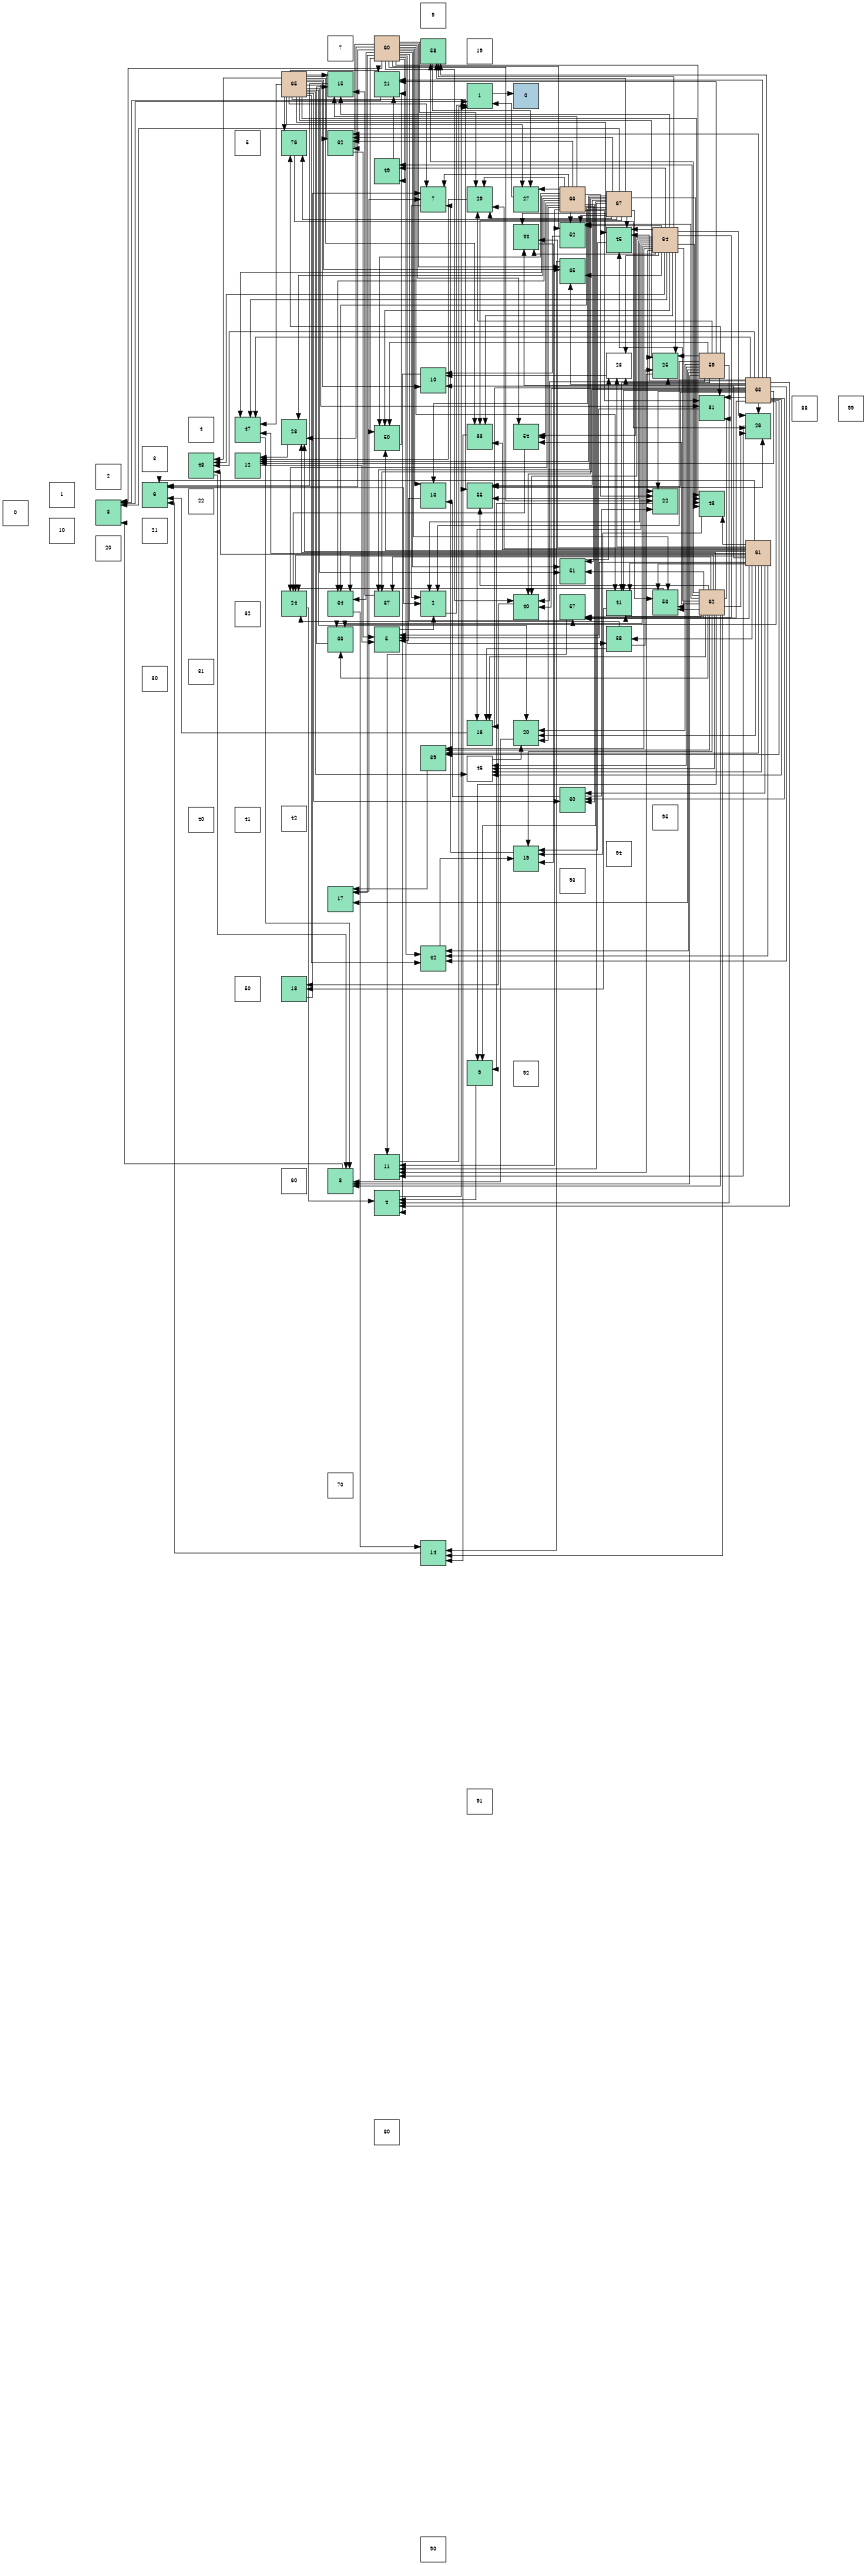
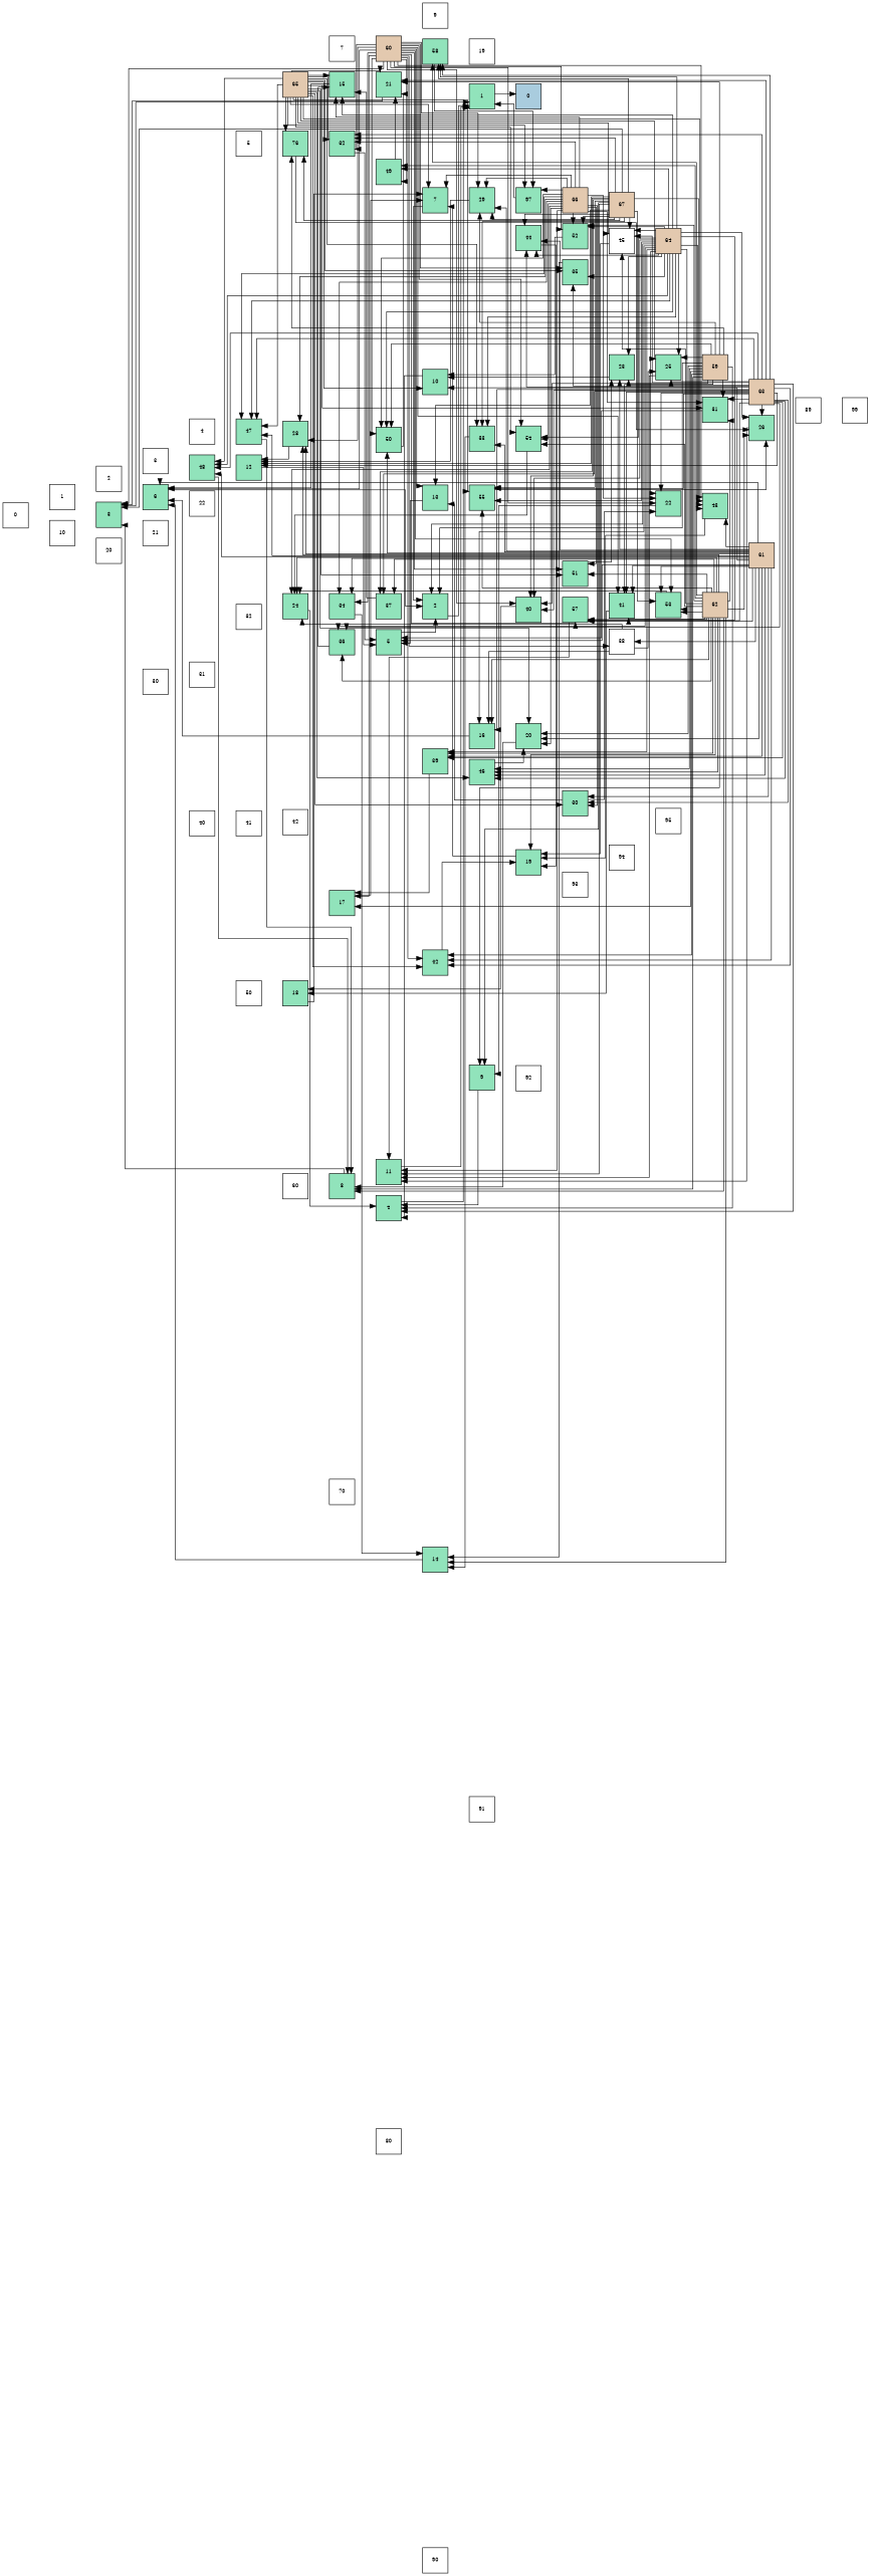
  digraph {
    rank=same
    rankdir=LR
    splines=ortho
    node [fillcolor="#91e3bb" fixedsize=true fontsize=8 shape=square style=filled]
    edge [constraint=false style=vis]
    n1 [fillcolor="#ffffff" label=0 width=0.6]
    n2 [fillcolor="#ffffff" label=1 width=0.6]
    n3 [fillcolor="#ffffff" label=10 width=0.6]
    n4 [fillcolor="#ffffff" label=2 width=0.6]
    n5 [label=3 width=0.6]
    n6 [fillcolor="#ffffff" label=20 width=0.6]
    n7 [fillcolor="#ffffff" label=3 width=0.6]
    n8 [label=6 width=0.6]
    n9 [fillcolor="#ffffff" label=21 width=0.6]
    n10 [label=1 width=0.6]
    n11 [fillcolor="#ffffff" label=4 width=0.6]
    n12 [label=48 width=0.6]
    n13 [fillcolor="#ffffff" label=22 width=0.6]
    n14 [label=2 width=0.6]
    n15 [fillcolor="#ffffff" label=5 width=0.6]
    n16 [label=47 width=0.6]
    n17 [label=12 width=0.6]
    n18 [label=8 width=0.6]
    n19 [fillcolor="#e3c9af" label=65 width=0.6]
    n20 [label=76 width=0.6]
    n21 [label=28 width=0.6]
    n22 [fillcolor="#ffffff" label=7 width=0.6]
    n23 [label=15 width=0.6]
    n24 [label=21 width=0.6]
    n25 [label=32 width=0.6]
    n26 [label=7 width=0.6]
    n27 [label=10 width=0.6]
-   n28 [label=27 width=0.6]
+   n28 [label=97 width=0.6]
    n29 [label=33 width=0.6]
    n30 [label=55 width=0.6]
    n31 [label=54 width=0.6]
    n32 [label=35 width=0.6]
-   n33 [label=45 width=0.6]
+   n33 [fillcolor="#ffffff" label=45 width=0.6]
    n34 [label=51 width=0.6]
    n35 [label=25 width=0.6]
    n36 [label=42 width=0.6]
-   n37 [fillcolor="#ffffff" label=46 width=0.6]
+   n37 [label=46 width=0.6]
    n38 [label=20 width=0.6]
    n39 [label=31 width=0.6]
    n40 [label=30 width=0.6]
    n41 [label=43 width=0.6]
    n42 [label=26 width=0.6]
    n43 [fillcolor="#e3c9af" label=60 width=0.6]
    n44 [label=49 width=0.6]
    n45 [label=58 width=0.6]
    n46 [label=24 width=0.6]
    n47 [label=5 width=0.6]
    n48 [label=50 width=0.6]
    n49 [label=29 width=0.6]
    n50 [label=4 width=0.6]
    n51 [label=52 width=0.6]
    n52 [fillcolor="#e3c9af" label=66 width=0.6]
    n53 [label=14 width=0.6]
    n54 [label=44 width=0.6]
    n55 [label=40 width=0.6]
-   n56 [fillcolor="#ffffff" label=23 width=0.6]
+   n56 [label=23 width=0.6]
    n57 [label=19 width=0.6]
    n58 [fillcolor="#e3c9af" label=64 width=0.6]
    n59 [label=41 width=0.6]
    n60 [label=11 width=0.6]
    n61 [fillcolor="#e3c9af" label=59 width=0.6]
    n62 [label=9 width=0.6]
    n63 [label=57 width=0.6]
    n64 [fillcolor="#e3c9af" label=63 width=0.6]
    n65 [label=13 width=0.6]
    n66 [label=22 width=0.6]
-   n67 [label=38 width=0.6]
+   n67 [fillcolor="#ffffff" label=38 width=0.6]
    n68 [fillcolor="#ffffff" label=94 width=0.6]
    n69 [fillcolor="#e3c9af" label=61 width=0.6]
    n70 [fillcolor="#ffffff" label=9 width=0.6]
    n71 [label=34 width=0.6]
    n72 [label=17 width=0.6]
    n73 [label=53 width=0.6]
    n74 [fillcolor="#ffffff" label=19 width=0.6]
    n75 [label=37 width=0.6]
    n76 [fillcolor="#e3c9af" label=67 width=0.6]
    n77 [label=18 width=0.6]
    n78 [label=16 width=0.6]
    n79 [fillcolor="#ffffff" label=95 width=0.6]
    n80 [fillcolor="#e3c9af" label=62 width=0.6]
    n81 [fillcolor="#a9ccde" label=0 width=0.6]
    n82 [fillcolor="#ffffff" label=30 width=0.6]
    n83 [fillcolor="#ffffff" label=31 width=0.6]
    n84 [fillcolor="#ffffff" label=32 width=0.6]
-   n85 [fillcolor="#ffffff" label=88 width=0.6]
+   n85 [fillcolor="#ffffff" label=89 width=0.6]
    n86 [fillcolor="#ffffff" label=40 width=0.6]
    n87 [fillcolor="#ffffff" label=41 width=0.6]
    n88 [fillcolor="#ffffff" label=42 width=0.6]
    n89 [label=36 width=0.6]
    n90 [label=39 width=0.6]
    n91 [fillcolor="#ffffff" label=50 width=0.6]
    n92 [fillcolor="#ffffff" label=91 width=0.6]
    n93 [fillcolor="#ffffff" label=60 width=0.6]
    n94 [fillcolor="#ffffff" label=93 width=0.6]
    n95 [fillcolor="#ffffff" label=92 width=0.6]
    n96 [fillcolor="#ffffff" label=70 width=0.6]
    n97 [fillcolor="#ffffff" label=80 width=0.6]
    n98 [fillcolor="#ffffff" label=90 width=0.6]
    n99 [fillcolor="#ffffff" label=99 width=0.6]
    n1 -> n2 [constraint=true style=invis]
    n1 -> n3 [constraint=true style=invis]
    n2 -> n4 [constraint=true style=invis]
    n2 -> n5 [constraint=true style=invis]
    n3 -> n5 [constraint=true style=invis]
    n3 -> n6 [constraint=true style=invis]
    n4 -> n7 [constraint=true style=invis]
    n4 -> n8 [constraint=true style=invis]
    n5 -> n8 [constraint=true style=invis]
    n5 -> n9 [constraint=true style=invis]
    n5 -> n10
    n6 -> n9 [constraint=true style=invis]
    n6 -> n82 [constraint=true style=invis]
    n7 -> n11 [constraint=true style=invis]
    n7 -> n12 [constraint=true style=invis]
    n8 -> n12 [constraint=true style=invis]
    n8 -> n13 [constraint=true style=invis]
    n8 -> n14
    n9 -> n13 [constraint=true style=invis]
    n9 -> n83 [constraint=true style=invis]
    n10 -> n28 [constraint=true style=invis]
    n10 -> n81
    n10 -> n81 [constraint=true style=invis]
    n11 -> n15 [constraint=true style=invis]
    n11 -> n16 [constraint=true style=invis]
    n12 -> n16 [constraint=true style=invis]
    n12 -> n17 [constraint=true style=invis]
    n12 -> n18
    n13 -> n17 [constraint=true style=invis]
    n13 -> n84 [constraint=true style=invis]
    n14 -> n10
    n14 -> n30 [constraint=true style=invis]
    n14 -> n78 [constraint=true style=invis]
    n15 -> n19 [constraint=true style=invis]
    n15 -> n20 [constraint=true style=invis]
    n16 -> n18
    n16 -> n20 [constraint=true style=invis]
    n16 -> n21 [constraint=true style=invis]
    n17 -> n21 [constraint=true style=invis]
    n17 -> n46 [constraint=true style=invis]
    n17 -> n47
    n18 -> n5
    n18 -> n50 [constraint=true style=invis]
    n18 -> n60 [constraint=true style=invis]
    n19 -> n12
    n19 -> n16
    n19 -> n20
    n19 -> n22 [constraint=true style=invis]
    n19 -> n23
    n19 -> n23 [constraint=true style=invis]
    n19 -> n24
    n19 -> n25
    n19 -> n26
    n19 -> n27
    n19 -> n28
    n19 -> n29
    n19 -> n30
+   n19 -> n31
    n19 -> n32
    n19 -> n33
    n19 -> n34
    n19 -> n35
    n19 -> n36
    n19 -> n37
    n19 -> n38
    n19 -> n39
    n19 -> n40
    n19 -> n41
    n20 -> n23 [constraint=true style=invis]
    n20 -> n25 [constraint=true style=invis]
    n20 -> n42
    n21 -> n17
    n21 -> n25 [constraint=true style=invis]
    n21 -> n71 [constraint=true style=invis]
    n22 -> n24 [constraint=true style=invis]
    n22 -> n43 [constraint=true style=invis]
    n23 -> n8
    n23 -> n24 [constraint=true style=invis]
    n23 -> n44 [constraint=true style=invis]
    n24 -> n5
    n24 -> n26 [constraint=true style=invis]
    n24 -> n45 [constraint=true style=invis]
    n25 -> n44 [constraint=true style=invis]
    n25 -> n47
    n25 -> n48 [constraint=true style=invis]
    n26 -> n10 [constraint=true style=invis]
    n26 -> n14
    n26 -> n49 [constraint=true style=invis]
    n27 -> n29 [constraint=true style=invis]
    n27 -> n49 [constraint=true style=invis]
    n27 -> n50
    n28 -> n10
    n28 -> n51 [constraint=true style=invis]
    n28 -> n52 [constraint=true style=invis]
    n29 -> n31 [constraint=true style=invis]
    n29 -> n53
    n29 -> n54 [constraint=true style=invis]
    n30 -> n31 [constraint=true style=invis]
    n30 -> n42
    n30 -> n55 [constraint=true style=invis]
    n31 -> n32 [constraint=true style=invis]
    n31 -> n34 [constraint=true style=invis]
    n31 -> n46
    n32 -> n33 [constraint=true style=invis]
    n32 -> n53
    n32 -> n56 [constraint=true style=invis]
    n33 -> n35 [constraint=true style=invis]
    n33 -> n57
    n33 -> n58 [constraint=true style=invis]
    n34 -> n56
    n34 -> n56 [constraint=true style=invis]
    n34 -> n59 [constraint=true style=invis]
    n35 -> n39 [constraint=true style=invis]
    n35 -> n60
    n35 -> n61 [constraint=true style=invis]
    n36 -> n37 [constraint=true style=invis]
    n36 -> n57
    n36 -> n62 [constraint=true style=invis]
    n37 -> n38
    n37 -> n38 [constraint=true style=invis]
    n37 -> n57 [constraint=true style=invis]
    n38 -> n18
    n38 -> n40 [constraint=true style=invis]
    n38 -> n63 [constraint=true style=invis]
    n39 -> n42 [constraint=true style=invis]
    n39 -> n47
    n39 -> n64 [constraint=true style=invis]
    n40 -> n65
    n40 -> n66
    n40 -> n67 [constraint=true style=invis]
    n40 -> n68 [constraint=true style=invis]
    n41 -> n42 [constraint=true style=invis]
    n41 -> n57
    n41 -> n69 [constraint=true style=invis]
    n42 -> n60
    n42 -> n85 [constraint=true style=invis]
    n43 -> n5
    n43 -> n8
    n43 -> n21
    n43 -> n25
    n43 -> n31
    n43 -> n32
    n43 -> n34
    n43 -> n36
    n43 -> n41
    n43 -> n44
    n43 -> n45 [constraint=true style=invis]
    n43 -> n48
    n43 -> n49
    n43 -> n51
    n43 -> n55
    n43 -> n59
    n43 -> n63
    n43 -> n65
    n43 -> n66
    n43 -> n67
    n43 -> n70 [constraint=true style=invis]
    n43 -> n71
    n43 -> n72
    n43 -> n73
    n44 -> n24
    n44 -> n26 [constraint=true style=invis]
    n44 -> n27 [constraint=true style=invis]
    n45 -> n10 [constraint=true style=invis]
    n45 -> n28
    n45 -> n74 [constraint=true style=invis]
    n46 -> n50
    n46 -> n71 [constraint=true style=invis]
    n46 -> n89 [constraint=true style=invis]
    n47 -> n14
    n47 -> n14 [constraint=true style=invis]
    n47 -> n90 [constraint=true style=invis]
    n48 -> n24
    n48 -> n27 [constraint=true style=invis]
    n48 -> n65 [constraint=true style=invis]
    n49 -> n17
    n49 -> n28 [constraint=true style=invis]
    n49 -> n54 [constraint=true style=invis]
    n50 -> n10
    n50 -> n36 [constraint=true style=invis]
    n50 -> n53 [constraint=true style=invis]
    n51 -> n27
    n51 -> n33 [constraint=true style=invis]
    n51 -> n76 [constraint=true style=invis]
    n52 -> n16
    n52 -> n21
    n52 -> n23
    n52 -> n25
    n52 -> n26
    n52 -> n28
    n52 -> n31
    n52 -> n34
    n52 -> n38
    n52 -> n39
    n52 -> n40
    n52 -> n46
    n52 -> n48
    n52 -> n49
    n52 -> n51
    n52 -> n60
    n52 -> n66
    n52 -> n71
    n52 -> n76 [constraint=true style=invis]
    n53 -> n8
    n53 -> n62 [constraint=true style=invis]
    n53 -> n92 [constraint=true style=invis]
    n54 -> n32 [constraint=true style=invis]
    n54 -> n51 [constraint=true style=invis]
    n54 -> n57
    n55 -> n34 [constraint=true style=invis]
    n55 -> n63 [constraint=true style=invis]
    n55 -> n77
    n56 -> n27
    n56 -> n35 [constraint=true style=invis]
    n56 -> n66 [constraint=true style=invis]
    n57 -> n26
    n57 -> n40 [constraint=true style=invis]
    n57 -> n94 [constraint=true style=invis]
    n58 -> n12
    n58 -> n14
    n58 -> n16
    n58 -> n23
    n58 -> n29
    n58 -> n30
    n58 -> n31
    n58 -> n32
    n58 -> n33
    n58 -> n35
    n58 -> n41
    n58 -> n42
    n58 -> n44
    n58 -> n45
    n58 -> n48
    n58 -> n51
    n58 -> n54
    n58 -> n55
    n58 -> n56
    n58 -> n61 [constraint=true style=invis]
    n58 -> n63
    n58 -> n66
    n58 -> n73
    n58 -> n78
    n58 -> n89
    n58 -> n90
    n59 -> n66 [constraint=true style=invis]
    n59 -> n73 [constraint=true style=invis]
    n59 -> n77
    n60 -> n10
    n60 -> n36 [constraint=true style=invis]
    n60 -> n90 [constraint=true style=invis]
    n61 -> n14
    n61 -> n18
    n61 -> n20
    n61 -> n24
    n61 -> n35
    n61 -> n36
    n61 -> n37
    n61 -> n38
    n61 -> n39
    n61 -> n48
    n61 -> n49
    n61 -> n50
    n61 -> n55
    n61 -> n59
    n61 -> n64 [constraint=true style=invis]
    n61 -> n72
    n62 -> n50
    n62 -> n57 [constraint=true style=invis]
    n62 -> n95 [constraint=true style=invis]
    n63 -> n59 [constraint=true style=invis]
    n63 -> n60
    n63 -> n67 [constraint=true style=invis]
    n64 -> n12
    n64 -> n16
    n64 -> n17
    n64 -> n24
    n64 -> n25
    n64 -> n30
    n64 -> n32
    n64 -> n33
    n64 -> n35
    n64 -> n36
    n64 -> n37
    n64 -> n39
    n64 -> n40
    n64 -> n42
    n64 -> n45
    n64 -> n50
    n64 -> n54
    n64 -> n55
    n64 -> n56
    n64 -> n59
    n64 -> n63
    n64 -> n66
    n64 -> n75
    n64 -> n78
    n64 -> n85 [constraint=true style=invis]
    n64 -> n89
    n64 -> n90
    n65 -> n29 [constraint=true style=invis]
    n65 -> n30 [constraint=true style=invis]
    n65 -> n47
    n66 -> n39 [constraint=true style=invis]
    n66 -> n41 [constraint=true style=invis]
    n66 -> n62
    n67 -> n35
    n67 -> n46
    n67 -> n73 [constraint=true style=invis]
    n67 -> n78
    n67 -> n79 [constraint=true style=invis]
    n68 -> n79 [constraint=true style=invis]
    n69 -> n8
    n69 -> n12
    n69 -> n16
    n69 -> n21
    n69 -> n27
    n69 -> n29
    n69 -> n36
    n69 -> n37
    n69 -> n38
    n69 -> n40
    n69 -> n41
    n69 -> n47
    n69 -> n48
    n69 -> n49
    n69 -> n54
    n69 -> n56
    n69 -> n59
    n69 -> n63
    n69 -> n67
    n69 -> n71
    n69 -> n73
    n69 -> n90
    n70 -> n74 [constraint=true style=invis]
    n71 -> n48 [constraint=true style=invis]
    n71 -> n53
    n71 -> n75 [constraint=true style=invis]
    n72 -> n26
    n72 -> n47 [constraint=true style=invis]
    n72 -> n60 [constraint=true style=invis]
    n73 -> n41 [constraint=true style=invis]
    n73 -> n46
    n73 -> n80 [constraint=true style=invis]
    n74 -> n81 [constraint=true style=invis]
    n75 -> n14 [constraint=true style=invis]
    n75 -> n23
    n75 -> n65 [constraint=true style=invis]
    n76 -> n5
    n76 -> n17
    n76 -> n20
    n76 -> n25
    n76 -> n29
    n76 -> n30
    n76 -> n33
    n76 -> n41
    n76 -> n45
    n76 -> n49
    n76 -> n51
    n76 -> n54
    n76 -> n55
    n76 -> n58 [constraint=true style=invis]
    n76 -> n60
    n76 -> n62
    n76 -> n65
-   n76 -> n71
    n76 -> n73
    n76 -> n75
    n77 -> n18 [constraint=true style=invis]
    n77 -> n26
    n77 -> n72 [constraint=true style=invis]
    n78 -> n8
    n78 -> n38 [constraint=true style=invis]
    n78 -> n55 [constraint=true style=invis]
    n79 -> n80 [constraint=true style=invis]
    n80 -> n18
    n80 -> n21
    n80 -> n30
    n80 -> n31
    n80 -> n33
    n80 -> n34
    n80 -> n37
    n80 -> n39
    n80 -> n42
    n80 -> n44
    n80 -> n45
    n80 -> n46
    n80 -> n51
    n80 -> n53
    n80 -> n57
    n80 -> n59
    n80 -> n62
    n80 -> n63
    n80 -> n69 [constraint=true style=invis]
    n80 -> n73
    n80 -> n75
    n80 -> n78
    n80 -> n89
    n80 -> n90
    n81 -> n52 [constraint=true style=invis]
    n82 -> n83 [constraint=true style=invis]
    n82 -> n86 [constraint=true style=invis]
    n83 -> n84 [constraint=true style=invis]
    n83 -> n87 [constraint=true style=invis]
    n84 -> n46 [constraint=true style=invis]
    n84 -> n88 [constraint=true style=invis]
    n85 -> n99 [constraint=true style=invis]
    n86 -> n87 [constraint=true style=invis]
    n86 -> n91 [constraint=true style=invis]
    n87 -> n77 [constraint=true style=invis]
    n87 -> n88 [constraint=true style=invis]
    n88 -> n72 [constraint=true style=invis]
    n88 -> n89 [constraint=true style=invis]
    n89 -> n23
    n89 -> n47 [constraint=true style=invis]
    n89 -> n75 [constraint=true style=invis]
    n90 -> n37 [constraint=true style=invis]
    n90 -> n72
    n90 -> n78 [constraint=true style=invis]
    n91 -> n77 [constraint=true style=invis]
    n91 -> n93 [constraint=true style=invis]
    n92 -> n95 [constraint=true style=invis]
    n93 -> n18 [constraint=true style=invis]
    n93 -> n96 [constraint=true style=invis]
    n94 -> n68 [constraint=true style=invis]
    n95 -> n94 [constraint=true style=invis]
    n96 -> n50 [constraint=true style=invis]
    n96 -> n97 [constraint=true style=invis]
    n97 -> n53 [constraint=true style=invis]
    n97 -> n98 [constraint=true style=invis]
    n98 -> n92 [constraint=true style=invis]
  }
